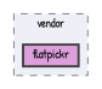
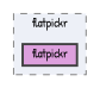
  digraph {
    compound=true
    fontname="Patrick Hand"
    n1 [color=grey25 fillcolor=plum fontname="Patrick Hand" fontsize=10 height=0.2 label=flatpickr shape=box style="filled,bold" width=0.4]
    subgraph cluster_1 {
      bgcolor="#edf0f7"
      fontsize=10
-     label=vendor
+     label=flatpickr
      pencolor=grey50
      style="filled,dashed"
      n1
    }
  }
